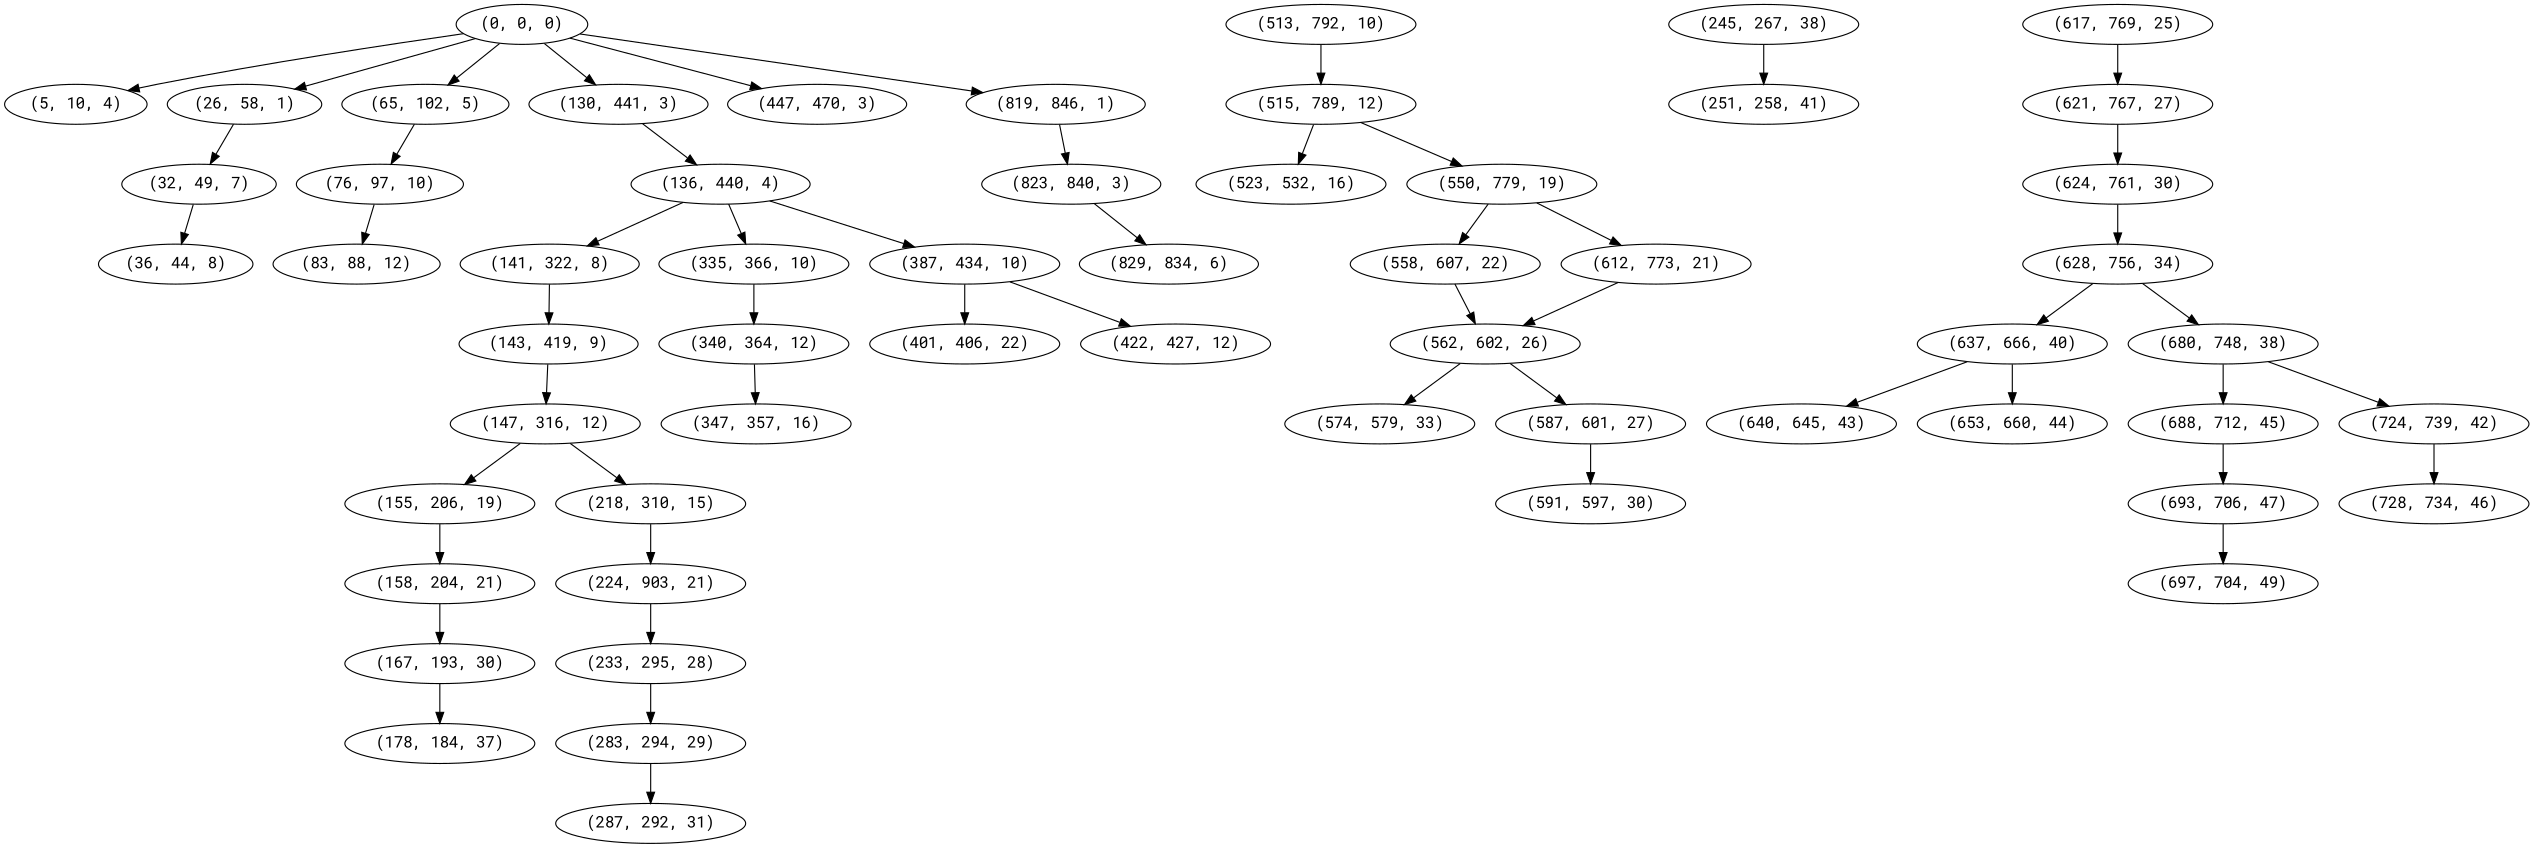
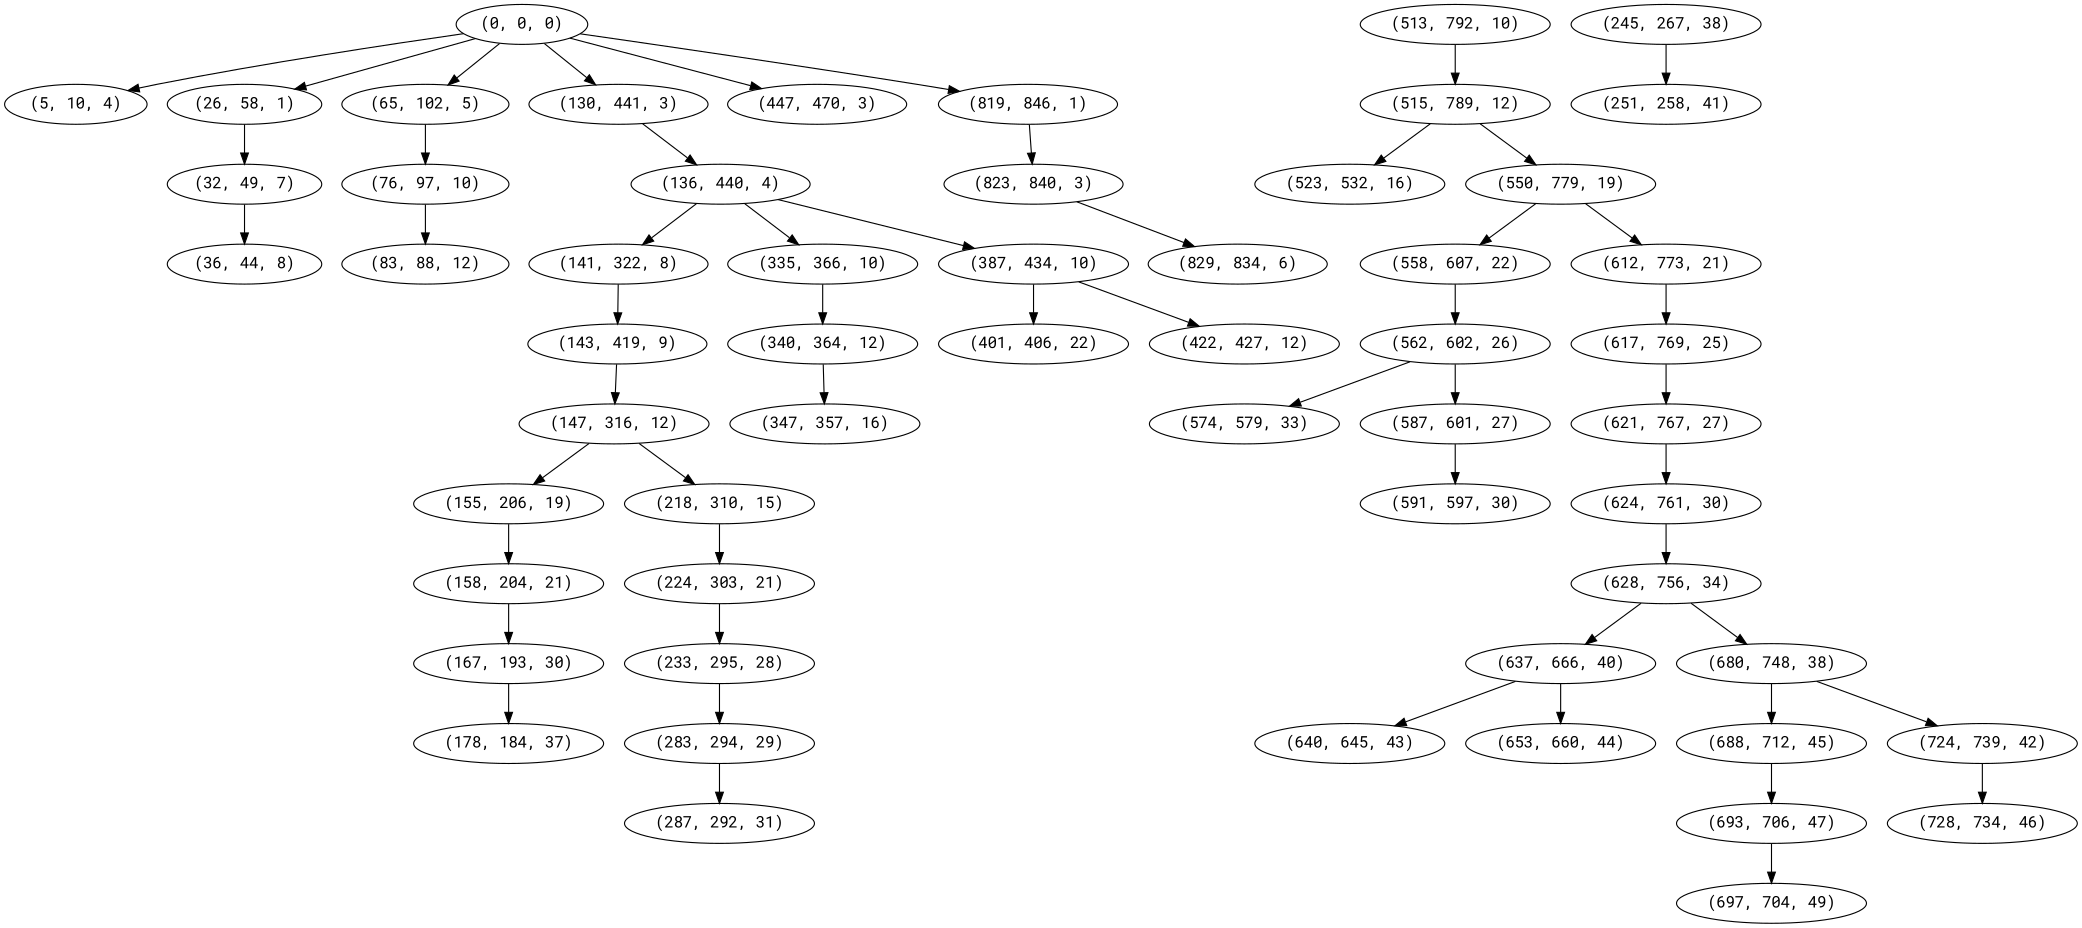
  digraph {
    fontname="Roboto Mono"
    node [fontname="Roboto Mono"]
    edge [fontname="Roboto Mono"]
    "(0, 0, 0)"
    "(5, 10, 4)"
    "(26, 58, 1)"
    "(65, 102, 5)"
    "(130, 441, 3)"
    "(447, 470, 3)"
    "(819, 846, 1)"
    "(32, 49, 7)"
    "(76, 97, 10)"
    "(136, 440, 4)"
    "(513, 792, 10)"
    "(515, 789, 12)"
    "(823, 840, 3)"
    "(36, 44, 8)"
    "(83, 88, 12)"
    "(141, 322, 8)"
    "(335, 366, 10)"
    "(387, 434, 10)"
    n19 [label="(143, 419, 9)"]
    "(340, 364, 12)"
    "(401, 406, 22)"
    "(422, 427, 12)"
    "(147, 316, 12)"
    "(155, 206, 19)"
    "(218, 310, 15)"
    "(158, 204, 21)"
-   "(224, 303, 21)" [label="(224, 903, 21)"]
+   "(224, 303, 21)"
    "(167, 193, 30)"
    "(178, 184, 37)"
    "(233, 295, 28)"
    "(283, 294, 29)"
    "(287, 292, 31)"
    "(245, 267, 38)"
    "(251, 258, 41)"
    "(347, 357, 16)"
    "(523, 532, 16)"
    "(550, 779, 19)"
    "(558, 607, 22)"
    "(612, 773, 21)"
    "(562, 602, 26)"
    "(617, 769, 25)"
    "(574, 579, 33)"
    "(587, 601, 27)"
    "(591, 597, 30)"
    "(621, 767, 27)"
    "(624, 761, 30)"
    "(628, 756, 34)"
    "(637, 666, 40)"
    "(680, 748, 38)"
    "(640, 645, 43)"
    "(653, 660, 44)"
    "(688, 712, 45)"
    "(724, 739, 42)"
    "(693, 706, 47)"
    "(728, 734, 46)"
    "(697, 704, 49)"
    "(829, 834, 6)"
    "(0, 0, 0)" -> "(5, 10, 4)"
    "(0, 0, 0)" -> "(26, 58, 1)"
    "(0, 0, 0)" -> "(65, 102, 5)"
    "(0, 0, 0)" -> "(130, 441, 3)"
    "(0, 0, 0)" -> "(447, 470, 3)"
    "(0, 0, 0)" -> "(819, 846, 1)"
    "(26, 58, 1)" -> "(32, 49, 7)"
    "(65, 102, 5)" -> "(76, 97, 10)"
    "(130, 441, 3)" -> "(136, 440, 4)"
    "(819, 846, 1)" -> "(823, 840, 3)"
    "(32, 49, 7)" -> "(36, 44, 8)"
    "(76, 97, 10)" -> "(83, 88, 12)"
    "(136, 440, 4)" -> "(141, 322, 8)"
    "(136, 440, 4)" -> "(335, 366, 10)"
    "(136, 440, 4)" -> "(387, 434, 10)"
    "(513, 792, 10)" -> "(515, 789, 12)"
    "(515, 789, 12)" -> "(523, 532, 16)"
    "(515, 789, 12)" -> "(550, 779, 19)"
    "(823, 840, 3)" -> "(829, 834, 6)"
    "(141, 322, 8)" -> n19
    "(335, 366, 10)" -> "(340, 364, 12)"
    "(387, 434, 10)" -> "(401, 406, 22)"
    "(387, 434, 10)" -> "(422, 427, 12)"
    n19 -> "(147, 316, 12)"
    "(340, 364, 12)" -> "(347, 357, 16)"
    "(147, 316, 12)" -> "(155, 206, 19)"
    "(147, 316, 12)" -> "(218, 310, 15)"
    "(155, 206, 19)" -> "(158, 204, 21)"
    "(218, 310, 15)" -> "(224, 303, 21)"
    "(158, 204, 21)" -> "(167, 193, 30)"
    "(224, 303, 21)" -> "(233, 295, 28)"
    "(167, 193, 30)" -> "(178, 184, 37)"
    "(233, 295, 28)" -> "(283, 294, 29)"
    "(283, 294, 29)" -> "(287, 292, 31)"
    "(245, 267, 38)" -> "(251, 258, 41)"
    "(550, 779, 19)" -> "(558, 607, 22)"
    "(550, 779, 19)" -> "(612, 773, 21)"
    "(558, 607, 22)" -> "(562, 602, 26)"
-   "(612, 773, 21)" -> "(562, 602, 26)"
+   "(612, 773, 21)" -> "(617, 769, 25)"
    "(562, 602, 26)" -> "(574, 579, 33)"
    "(562, 602, 26)" -> "(587, 601, 27)"
    "(617, 769, 25)" -> "(621, 767, 27)"
    "(587, 601, 27)" -> "(591, 597, 30)"
    "(621, 767, 27)" -> "(624, 761, 30)"
    "(624, 761, 30)" -> "(628, 756, 34)"
    "(628, 756, 34)" -> "(637, 666, 40)"
    "(628, 756, 34)" -> "(680, 748, 38)"
    "(637, 666, 40)" -> "(640, 645, 43)"
    "(637, 666, 40)" -> "(653, 660, 44)"
    "(680, 748, 38)" -> "(688, 712, 45)"
    "(680, 748, 38)" -> "(724, 739, 42)"
    "(688, 712, 45)" -> "(693, 706, 47)"
    "(724, 739, 42)" -> "(728, 734, 46)"
    "(693, 706, 47)" -> "(697, 704, 49)"
  }
